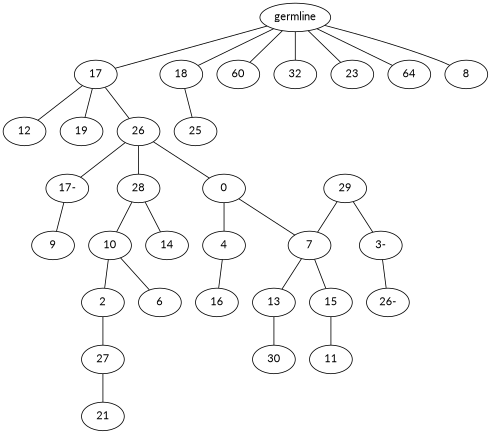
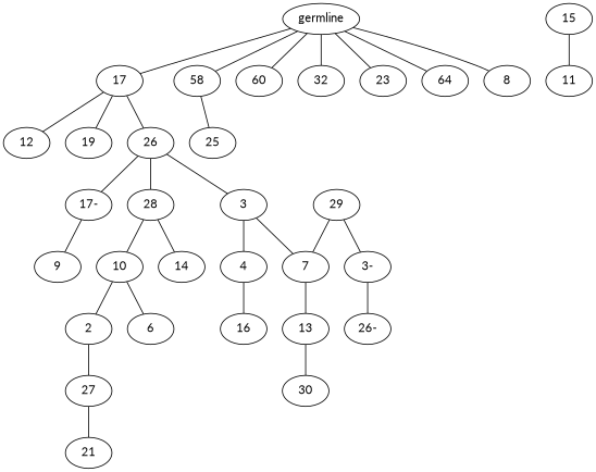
  graph {
    fontname=Lato
    node [fontname=Lato]
    edge [fontname=Lato]
    n1 [label=germline]
    n2 [label=17]
-   n3 [label=18]
+   n3 [label=58]
    n4 [label=60]
    n5 [label=32]
    n6 [label=23]
    n7 [label=64]
    n8 [label=8]
    n9 [label=12]
    n10 [label=19]
    n11 [label=26]
    n12 [label=25]
    n13 [label="17-"]
    n14 [label=28]
-   n15 [label=0]
+   n15 [label=3]
    n16 [label=9]
    n17 [label=10]
    n18 [label=14]
    n19 [label=4]
    n20 [label=7]
    n21 [label=2]
    n22 [label=6]
    n23 [label=27]
    n24 [label=21]
    n25 [label=29]
    n26 [label="3-"]
    n27 [label=16]
    n28 [label="26-"]
    n29 [label=13]
    n30 [label=15]
    n31 [label=30]
    n32 [label=11]
    n1 -- n2
    n1 -- n3
    n1 -- n4
    n1 -- n5
    n1 -- n6
    n1 -- n7
    n1 -- n8
    n2 -- n9
    n2 -- n10
    n2 -- n11
    n3 -- n12
    n11 -- n13
    n11 -- n14
    n11 -- n15
    n13 -- n16
    n14 -- n17
    n14 -- n18
    n15 -- n19
    n15 -- n20
    n17 -- n21
    n17 -- n22
    n19 -- n27
    n20 -- n29
-   n20 -- n30
    n21 -- n23
    n23 -- n24
    n25 -- n20
    n25 -- n26
    n26 -- n28
    n29 -- n31
    n30 -- n32
  }
